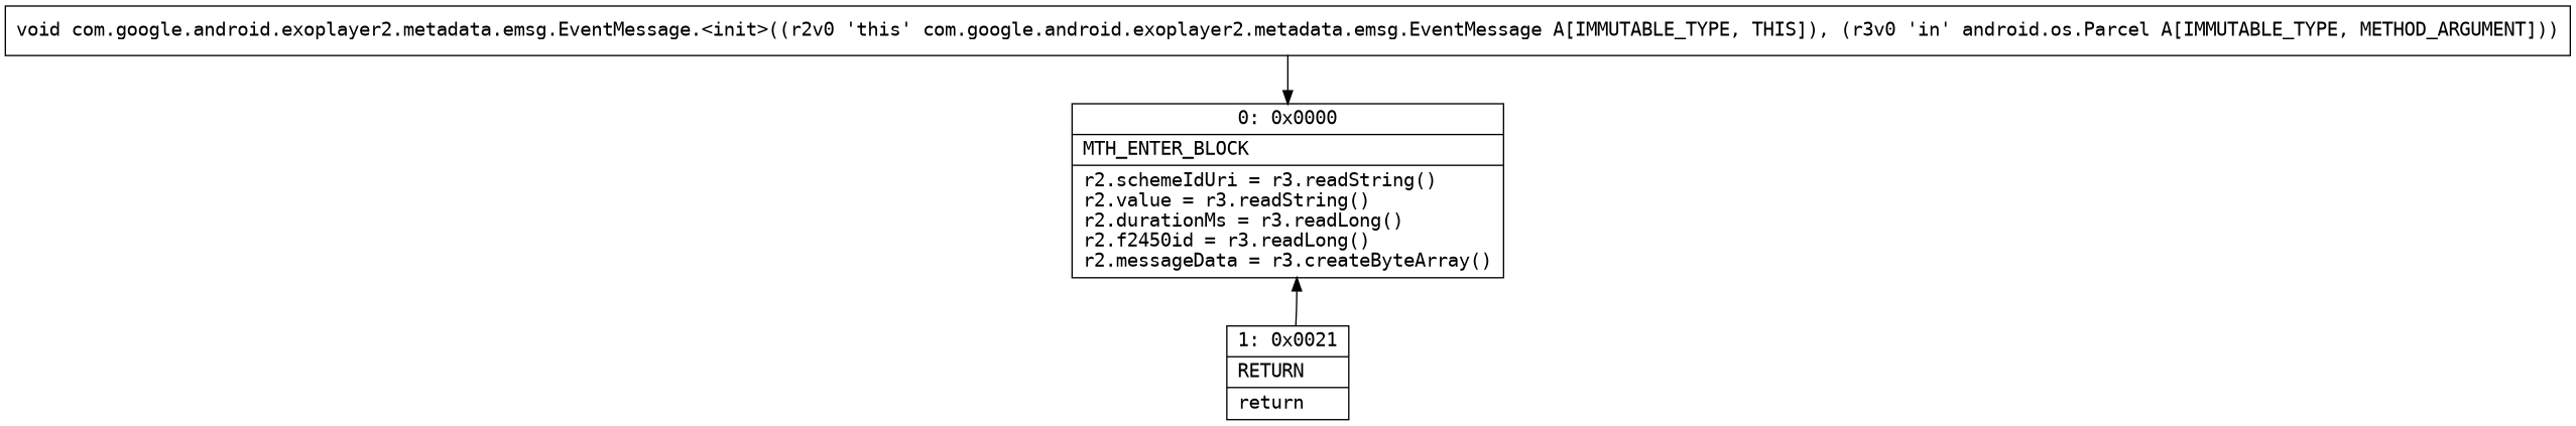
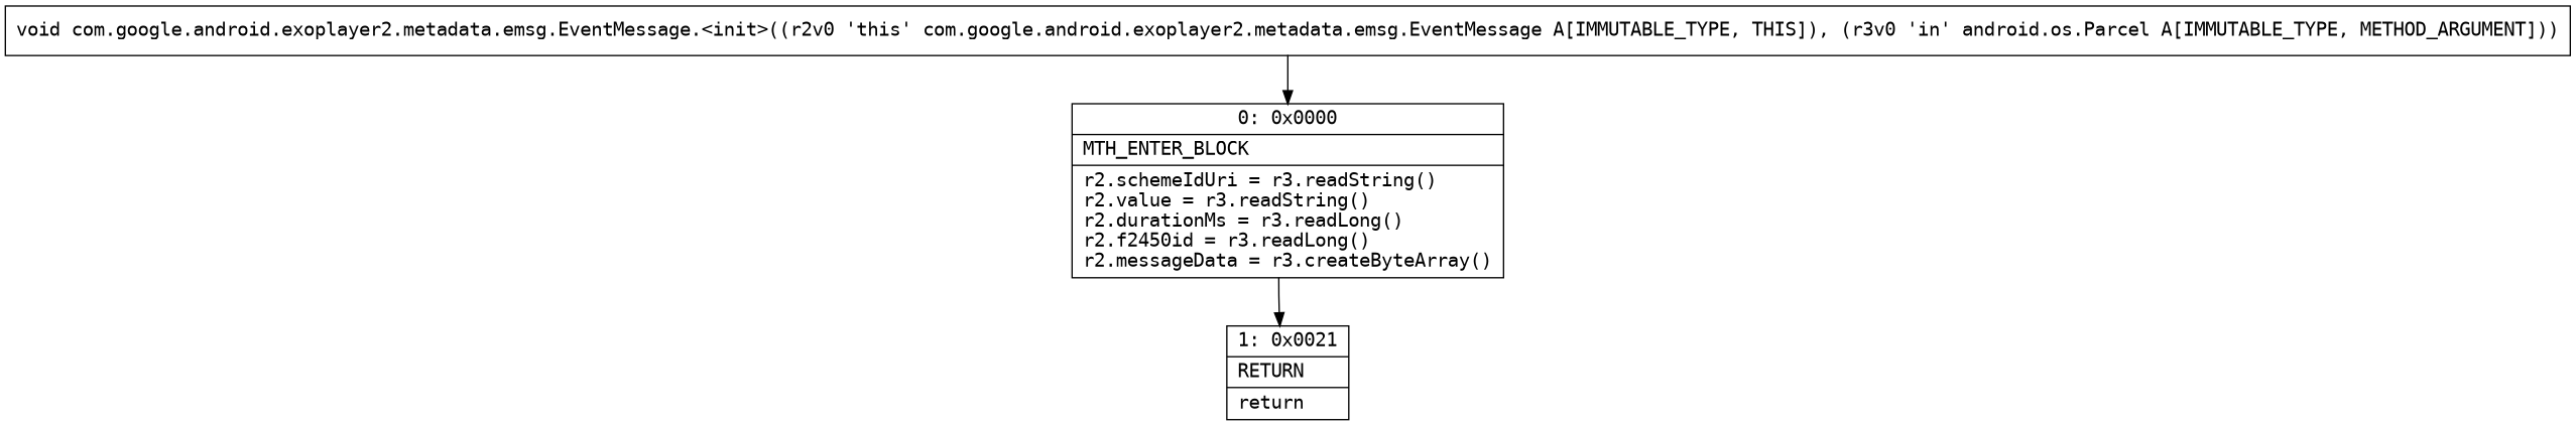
  digraph {
    fontname="DejaVu Sans Mono"
    node [shape=record fontname="DejaVu Sans Mono"]
    edge [fontname="DejaVu Sans Mono"]
    n1 [label="{0\:\ 0x0000|MTH_ENTER_BLOCK\l|r2.schemeIdUri = r3.readString()\lr2.value = r3.readString()\lr2.durationMs = r3.readLong()\lr2.f2450id = r3.readLong()\lr2.messageData = r3.createByteArray()\l}"]
    n2 [label="{1\:\ 0x0021|RETURN\l|return\l}"]
    n3 [label="{void com.google.android.exoplayer2.metadata.emsg.EventMessage.\<init\>((r2v0 'this' com.google.android.exoplayer2.metadata.emsg.EventMessage A[IMMUTABLE_TYPE, THIS]), (r3v0 'in' android.os.Parcel A[IMMUTABLE_TYPE, METHOD_ARGUMENT])) }"]
-   n2 -> n1
+   n1 -> n2
    n3 -> n1
  }
